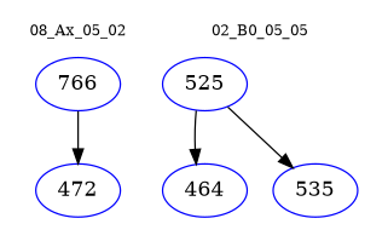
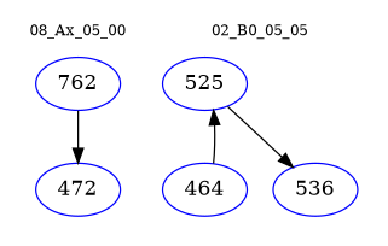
  digraph {
    node [color=blue]
    edge [color=black]
-   n1 [label=766]
+   n1 [label=762]
    n2 [label=472]
    n3 [label=525]
    n4 [label=464]
-   n5 [label=535]
+   n5 [label=536]
    subgraph cluster_1 {
      color=white
      fontsize=10
-     label="08_Ax_05_02"
+     label="08_Ax_05_00"
      n1
      n2
    }
    subgraph cluster_2 {
      color=white
      fontsize=10
      label="02_B0_05_05"
      n3
      n4
      n5
    }
    n1 -> n2
-   n3 -> n4
+   n4 -> n3
    n3 -> n5
  }
